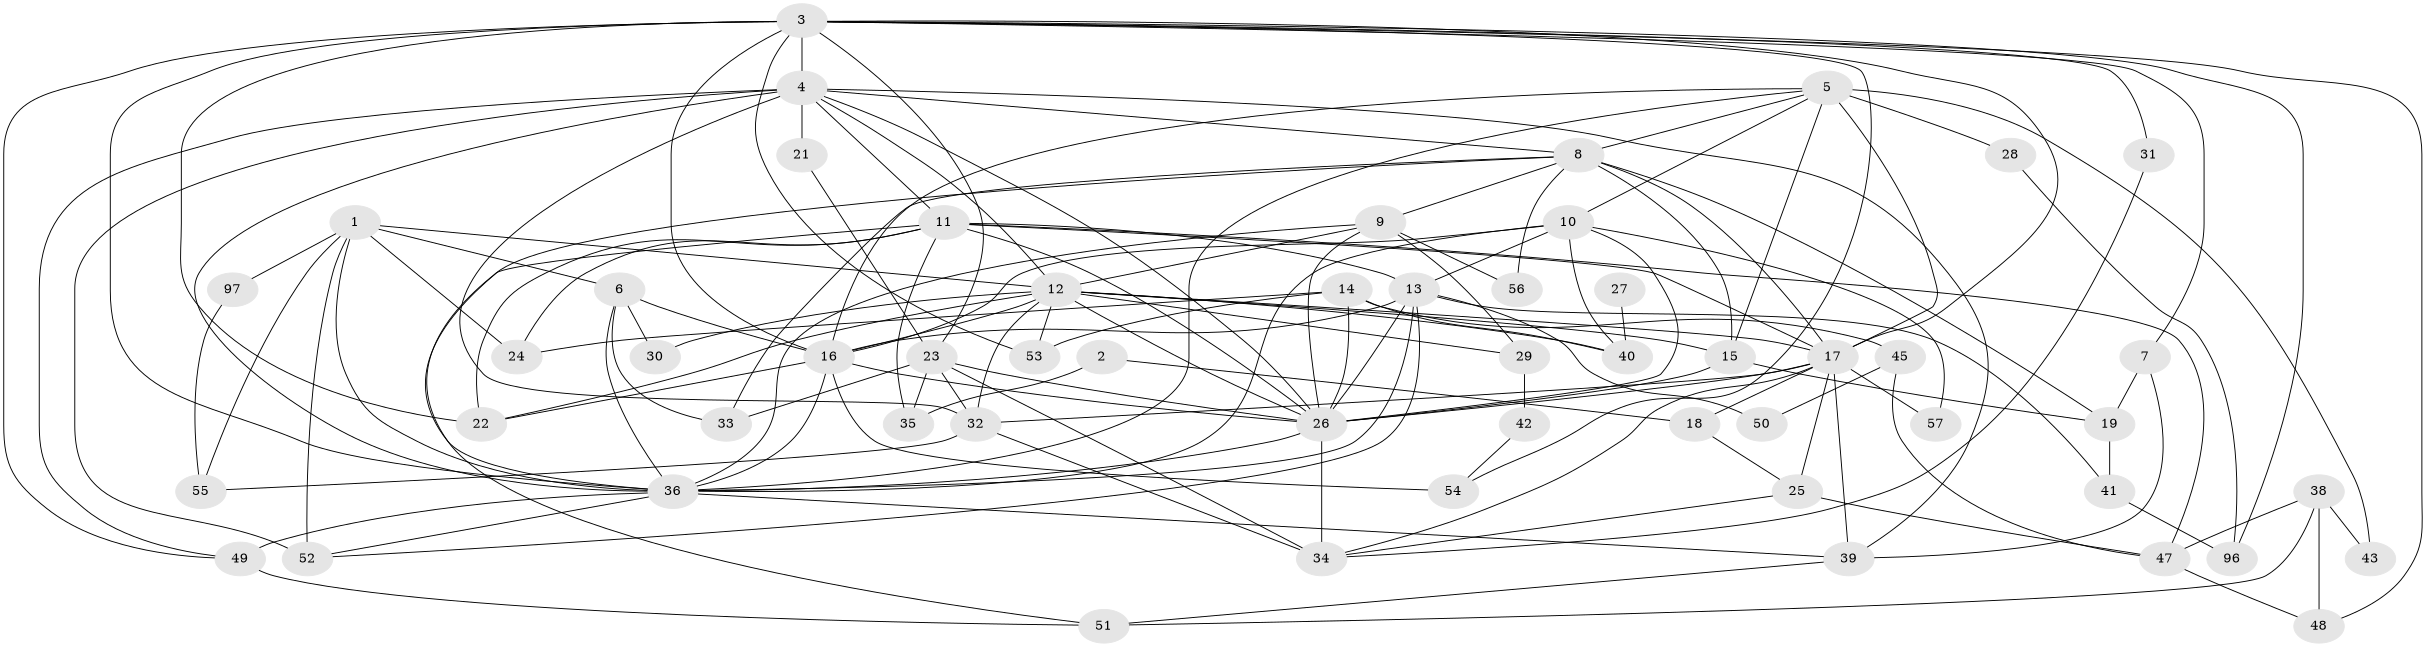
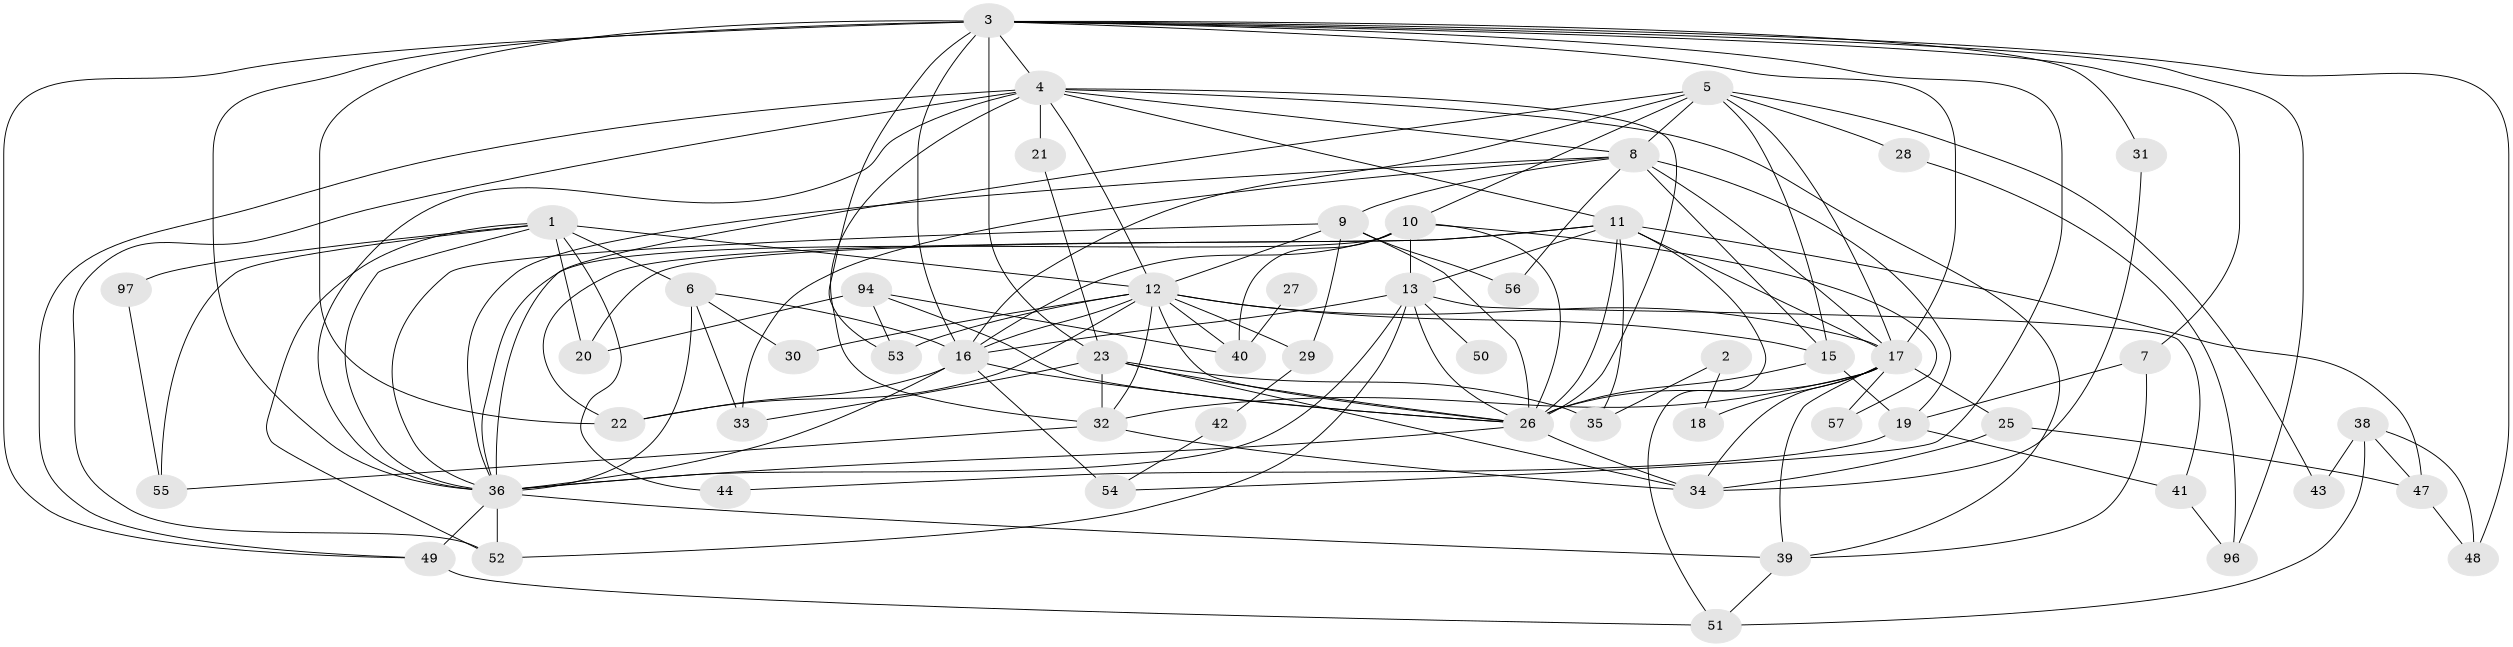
  graph {
    node [color=gray90 style=filled]
    edge [weight=1.0]
    1
    6
    12
-   24
+   24 [label=20]
    36
    n6 [label=97]
+   44
    52
    55
    16
    30
    33
    17
    22
    53
    26
    32
    15
    29
    40
    49
    39
    2
    18
    35
    25
    3
    4
    7
    23
    31
    n32 [label=96]
    48
    54
    8
    11
    21
    19
    34
    57
    51
    9
    56
    13
    47
    5
    10
    28
    43
    41
    42
    50
-   14
-   45
+   14 [label=94]
    27
    38
    1 -- 6
    1 -- 12
    1 -- 24
    1 -- 36
    1 -- n6
+   1 -- 44
    1 -- 52
    1 -- 55
    6 -- 36 [weight=2.0]
    6 -- 16
    6 -- 30
    6 -- 33
    12 -- 16
    12 -- 30
    12 -- 17
    12 -- 22 [weight=2.0]
    12 -- 53
    12 -- 26 [weight=2.0]
    12 -- 32
    12 -- 15
    12 -- 29
    12 -- 40
    36 -- 52
    36 -- 49 [weight=2.0]
    36 -- 39
    n6 -- 55
    16 -- 36 [weight=3.0]
    16 -- 22
    16 -- 26
    16 -- 54 [weight=2.0]
    17 -- 26
    17 -- 32
    17 -- 39
    17 -- 18
    17 -- 25 [weight=2.0]
    17 -- 34
    17 -- 57
    26 -- 36
    26 -- 34 [weight=2.0]
    32 -- 55
    32 -- 34
    15 -- 26 [weight=2.0]
    15 -- 19
    29 -- 42
    49 -- 51
    39 -- 51
    2 -- 18 [weight=2.0]
    2 -- 35
-   18 -- 25
    25 -- 34
    25 -- 47
    3 -- 36
    3 -- 16
    3 -- 17 [weight=2.0]
    3 -- 22 [weight=4.0]
    3 -- 53 [weight=2.0]
    3 -- 49
    3 -- 4 [weight=2.0]
    3 -- 7
    3 -- 23
    3 -- 31
    3 -- n32
    3 -- 48
    3 -- 54
    4 -- 12
    4 -- 36
    4 -- 52
    4 -- 26
    4 -- 32
    4 -- 49
    4 -- 39
    4 -- 8
    4 -- 11
    4 -- 21
    7 -- 39
    7 -- 19
    23 -- 33
    23 -- 26 [weight=2.0]
    23 -- 32 [weight=2.0]
    23 -- 35
    23 -- 34
    31 -- 34
    8 -- 36
    8 -- 33
    8 -- 17 [weight=2.0]
    8 -- 15
    8 -- 19
    8 -- 9
    8 -- 56
    11 -- 24
    11 -- 17
    11 -- 22
    11 -- 26
    11 -- 35
    11 -- 51
    11 -- 13
    11 -- 47 [weight=2.0]
    21 -- 23
+   19 -- 44
    19 -- 41
    9 -- 12
    9 -- 36
    9 -- 26
    9 -- 29
    9 -- 56
    13 -- 36
    13 -- 52
    13 -- 16
    13 -- 26
    13 -- 41
    13 -- 50
    47 -- 48
    5 -- 36
    5 -- 16
    5 -- 17
    5 -- 15
    5 -- 8
    5 -- 10
    5 -- 28
    5 -- 43
    10 -- 36
    10 -- 16
    10 -- 26
    10 -- 40
    10 -- 57
    10 -- 13
    28 -- n32
    41 -- n32
    42 -- 54
    14 -- 24
    14 -- 53
    14 -- 26
    14 -- 40
-   14 -- 45
-   45 -- 47
-   45 -- 50
    27 -- 40
    38 -- 48
    38 -- 51
    38 -- 47
    38 -- 43 [weight=2.0]
  }
